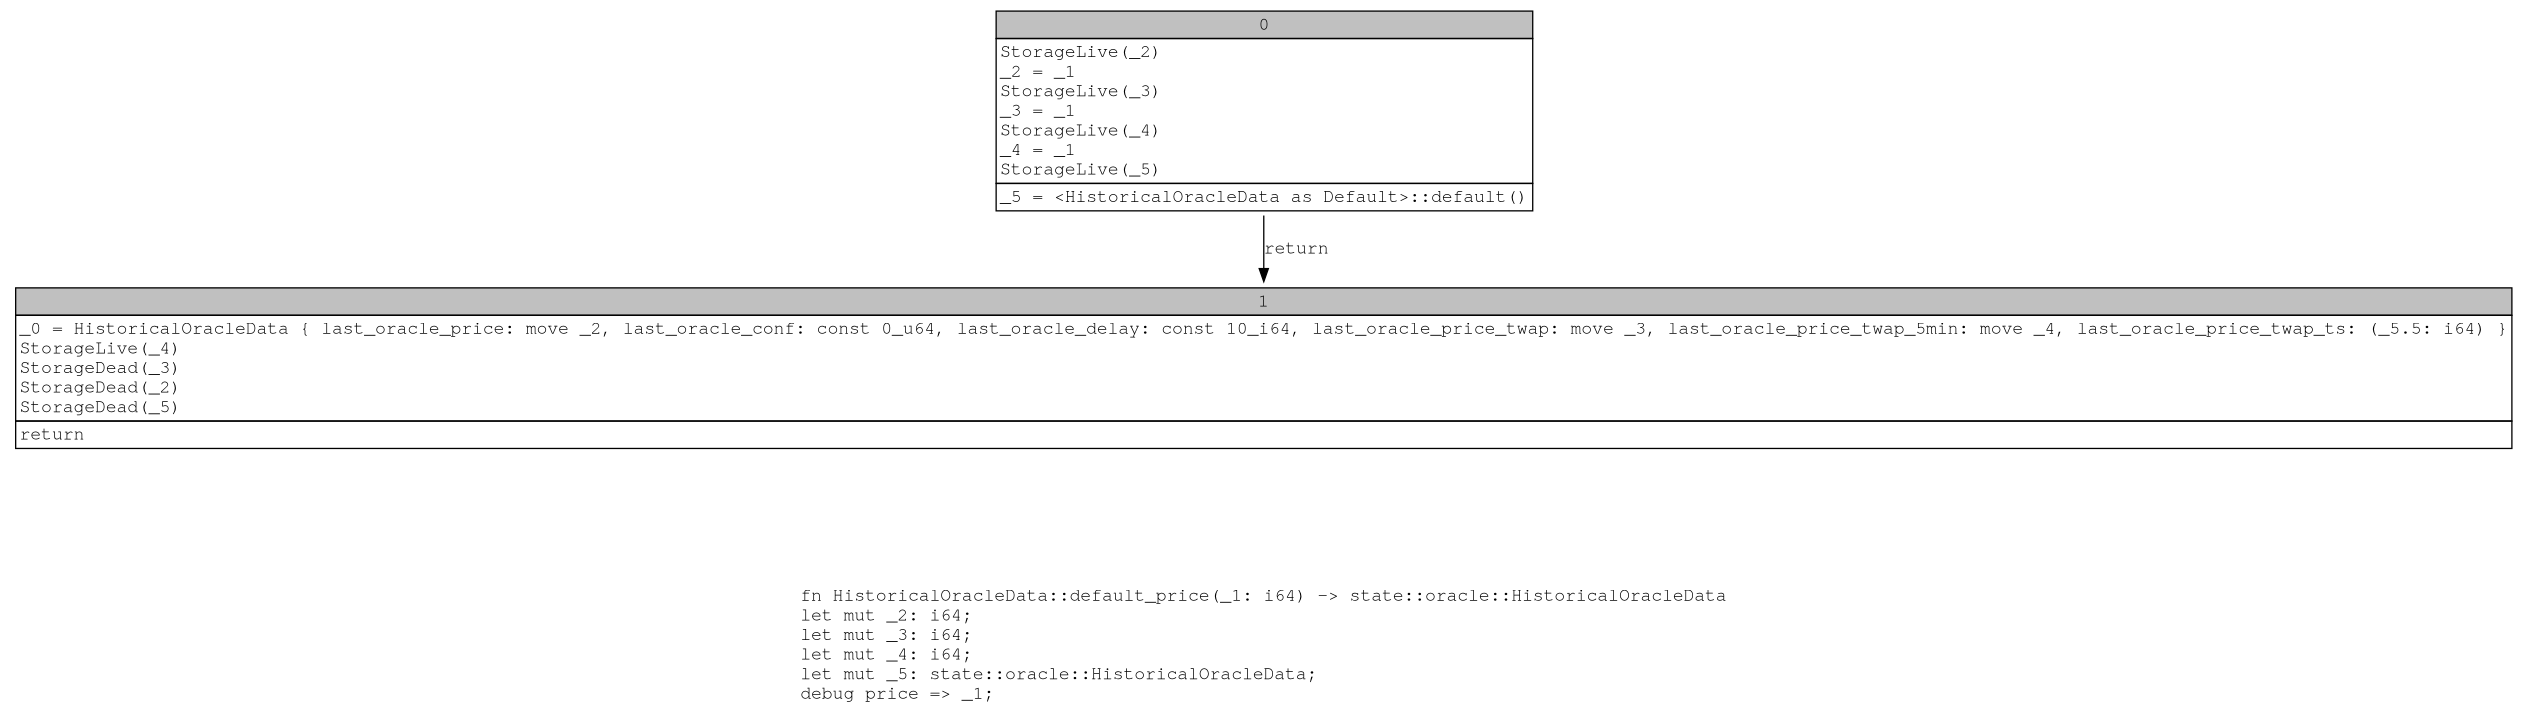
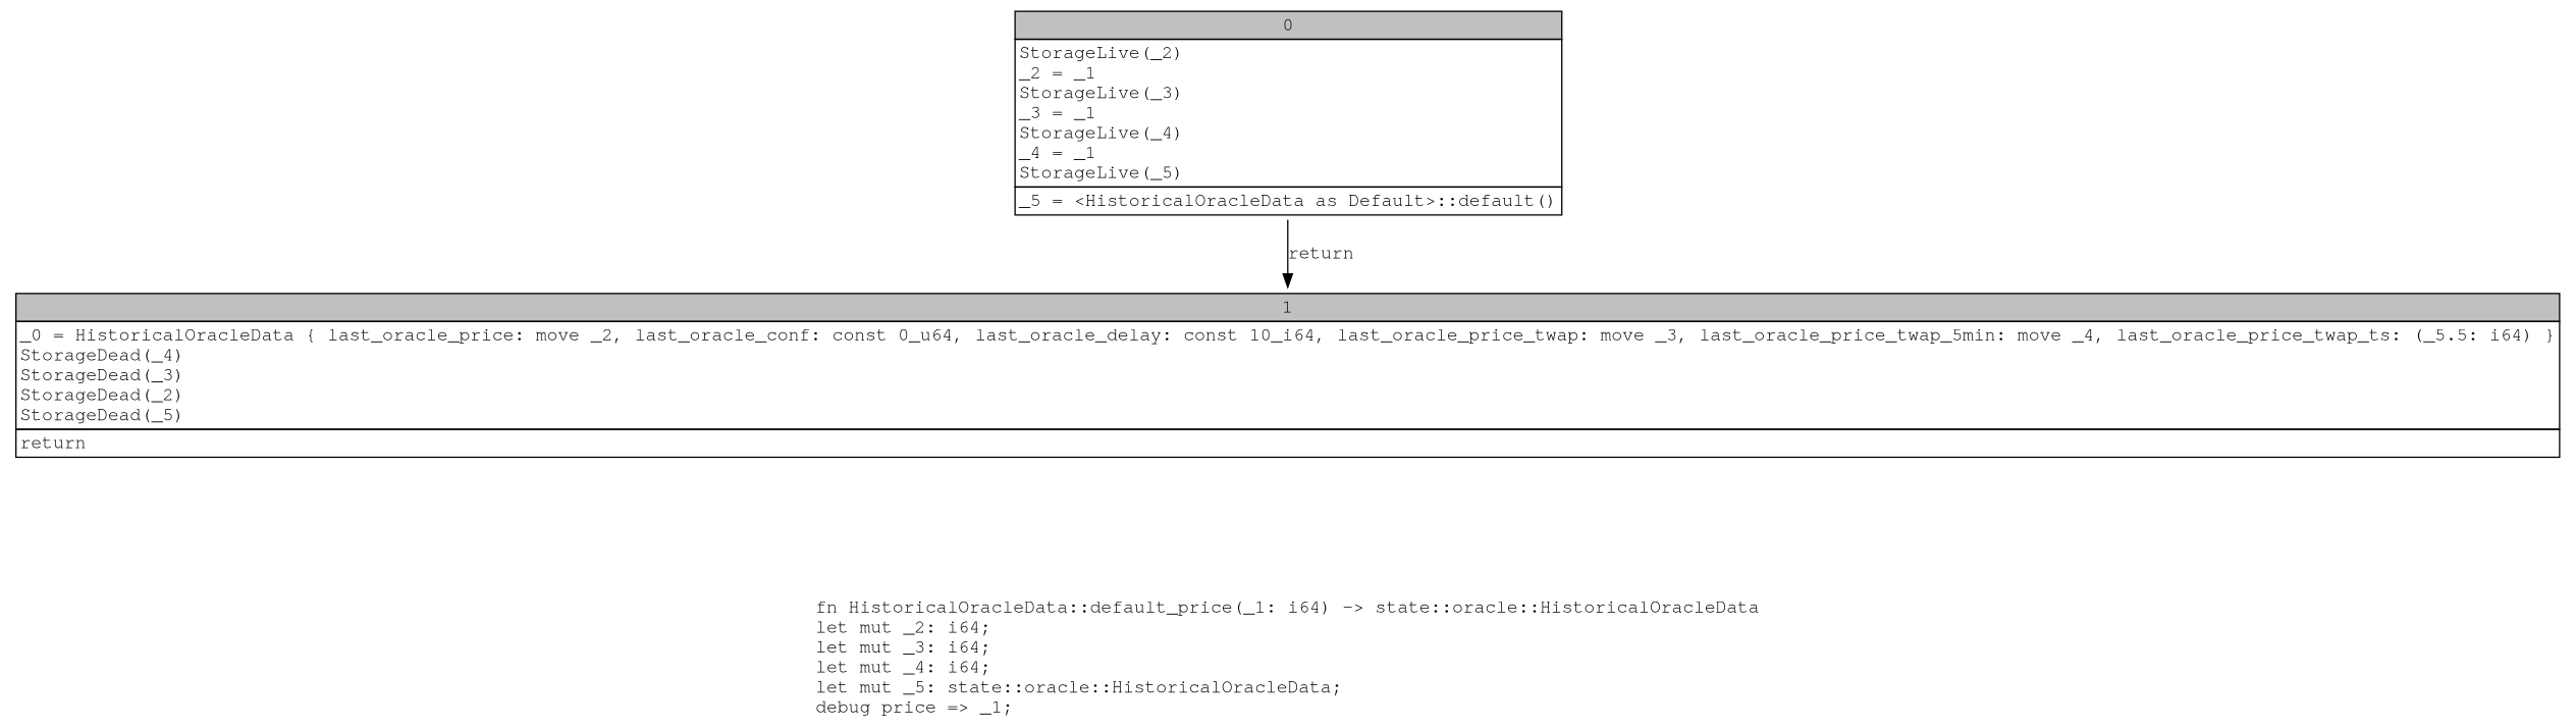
  digraph {
    fontname="Courier, monospace"
    label=<fn HistoricalOracleData::default_price(_1: i64) -&gt; state::oracle::HistoricalOracleData<br align="left"/>let mut _2: i64;<br align="left"/>let mut _3: i64;<br align="left"/>let mut _4: i64;<br align="left"/>let mut _5: state::oracle::HistoricalOracleData;<br align="left"/>debug price =&gt; _1;<br align="left"/>>
    node [fontname="Courier, monospace" shape=none]
    n1 [label=<<table border="0" cellborder="1" cellspacing="0"><tr><td bgcolor="gray" align="center" colspan="1">0</td></tr><tr><td align="left" balign="left">StorageLive(_2)<br/>_2 = _1<br/>StorageLive(_3)<br/>_3 = _1<br/>StorageLive(_4)<br/>_4 = _1<br/>StorageLive(_5)<br/></td></tr><tr><td align="left">_5 = &lt;HistoricalOracleData as Default&gt;::default()</td></tr></table>>]
-   n2 [label=<<table border="0" cellborder="1" cellspacing="0"><tr><td bgcolor="gray" align="center" colspan="1">1</td></tr><tr><td align="left" balign="left">_0 = HistoricalOracleData { last_oracle_price: move _2, last_oracle_conf: const 0_u64, last_oracle_delay: const 10_i64, last_oracle_price_twap: move _3, last_oracle_price_twap_5min: move _4, last_oracle_price_twap_ts: (_5.5: i64) }<br/>StorageLive(_4)<br/>StorageDead(_3)<br/>StorageDead(_2)<br/>StorageDead(_5)<br/></td></tr><tr><td align="left">return</td></tr></table>>]
+   n2 [label=<<table border="0" cellborder="1" cellspacing="0"><tr><td bgcolor="gray" align="center" colspan="1">1</td></tr><tr><td align="left" balign="left">_0 = HistoricalOracleData { last_oracle_price: move _2, last_oracle_conf: const 0_u64, last_oracle_delay: const 10_i64, last_oracle_price_twap: move _3, last_oracle_price_twap_5min: move _4, last_oracle_price_twap_ts: (_5.5: i64) }<br/>StorageDead(_4)<br/>StorageDead(_3)<br/>StorageDead(_2)<br/>StorageDead(_5)<br/></td></tr><tr><td align="left">return</td></tr></table>>]
    n1 -> n2 [fontname="Courier, monospace" label=return]
  }
